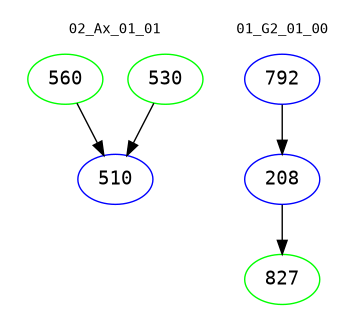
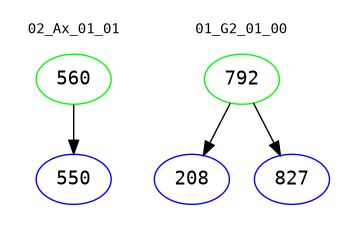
  digraph {
    fontname="DejaVu Sans Mono"
    node [color=green fontname="DejaVu Sans Mono"]
    edge [color=black fontname="DejaVu Sans Mono"]
-   n1 [label=530]
-   n2 [color=blue label=510]
+   n2 [color=blue label=550]
    n3 [label=560]
-   n4 [color=blue label=792]
+   n4 [label=792]
    n5 [color=blue label=208]
-   n6 [label=827]
+   n6 [color=blue label=827]
    subgraph cluster_1 {
      color=white
      fontsize=10
      label="02_Ax_01_01"
-     n1
      n2
      n3
    }
    subgraph cluster_2 {
      color=white
      fontsize=10
      label="01_G2_01_00"
      n4
      n5
      n6
    }
-   n1 -> n2
    n3 -> n2
    n4 -> n5
-   n5 -> n6
+   n4 -> n6
  }
